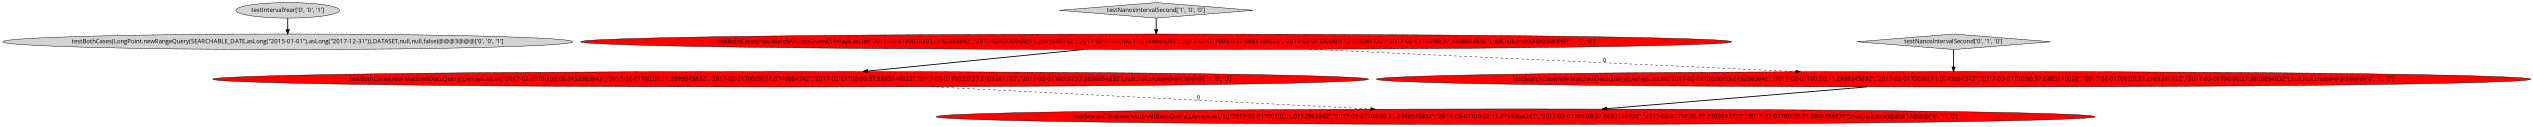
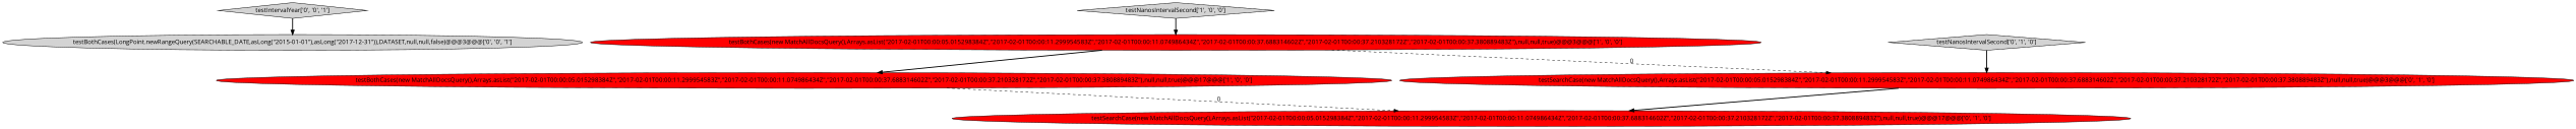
  digraph {
    fontname="Open Sans"
    node [fillcolor=lightgray shape=ellipse style=filled fontname="Open Sans"]
    edge [style=bold fontname="Open Sans"]
    n1 [label="testBothCases(LongPoint.newRangeQuery(SEARCHABLE_DATE,asLong(\"2015-01-01\"),asLong(\"2017-12-31\")),DATASET,null,null,false)@@@3@@@['0', '0', '1']"]
    n2 [fillcolor=red label="testSearchCase(new MatchAllDocsQuery(),Arrays.asList(\"2017-02-01T00:00:05.015298384Z\",\"2017-02-01T00:00:11.299954583Z\",\"2017-02-01T00:00:11.074986434Z\",\"2017-02-01T00:00:37.688314602Z\",\"2017-02-01T00:00:37.210328172Z\",\"2017-02-01T00:00:37.380889483Z\"),null,null,true)@@@17@@@['0', '1', '0']"]
    n3 [fillcolor=red label="testBothCases(new MatchAllDocsQuery(),Arrays.asList(\"2017-02-01T00:00:05.015298384Z\",\"2017-02-01T00:00:11.299954583Z\",\"2017-02-01T00:00:11.074986434Z\",\"2017-02-01T00:00:37.688314602Z\",\"2017-02-01T00:00:37.210328172Z\",\"2017-02-01T00:00:37.380889483Z\"),null,null,true)@@@3@@@['1', '0', '0']"]
    n4 [fillcolor=red label="testSearchCase(new MatchAllDocsQuery(),Arrays.asList(\"2017-02-01T00:00:05.015298384Z\",\"2017-02-01T00:00:11.299954583Z\",\"2017-02-01T00:00:11.074986434Z\",\"2017-02-01T00:00:37.688314602Z\",\"2017-02-01T00:00:37.210328172Z\",\"2017-02-01T00:00:37.380889483Z\"),null,null,true)@@@3@@@['0', '1', '0']"]
    n5 [fillcolor=red label="testBothCases(new MatchAllDocsQuery(),Arrays.asList(\"2017-02-01T00:00:05.015298384Z\",\"2017-02-01T00:00:11.299954583Z\",\"2017-02-01T00:00:11.074986434Z\",\"2017-02-01T00:00:37.688314602Z\",\"2017-02-01T00:00:37.210328172Z\",\"2017-02-01T00:00:37.380889483Z\"),null,null,true)@@@17@@@['1', '0', '0']"]
-   n6 [label="testIntervalYear['0', '0', '1']"]
+   n6 [label="testIntervalYear['0', '0', '1']" shape=diamond]
    n7 [label="testNanosIntervalSecond['0', '1', '0']" shape=diamond]
    n8 [label="testNanosIntervalSecond['1', '0', '0']" shape=diamond]
    n3 -> n4 [label=0 style=dashed]
    n3 -> n5
    n4 -> n2
    n5 -> n2 [label=0 style=dashed]
    n6 -> n1
    n7 -> n4
    n8 -> n3
  }
